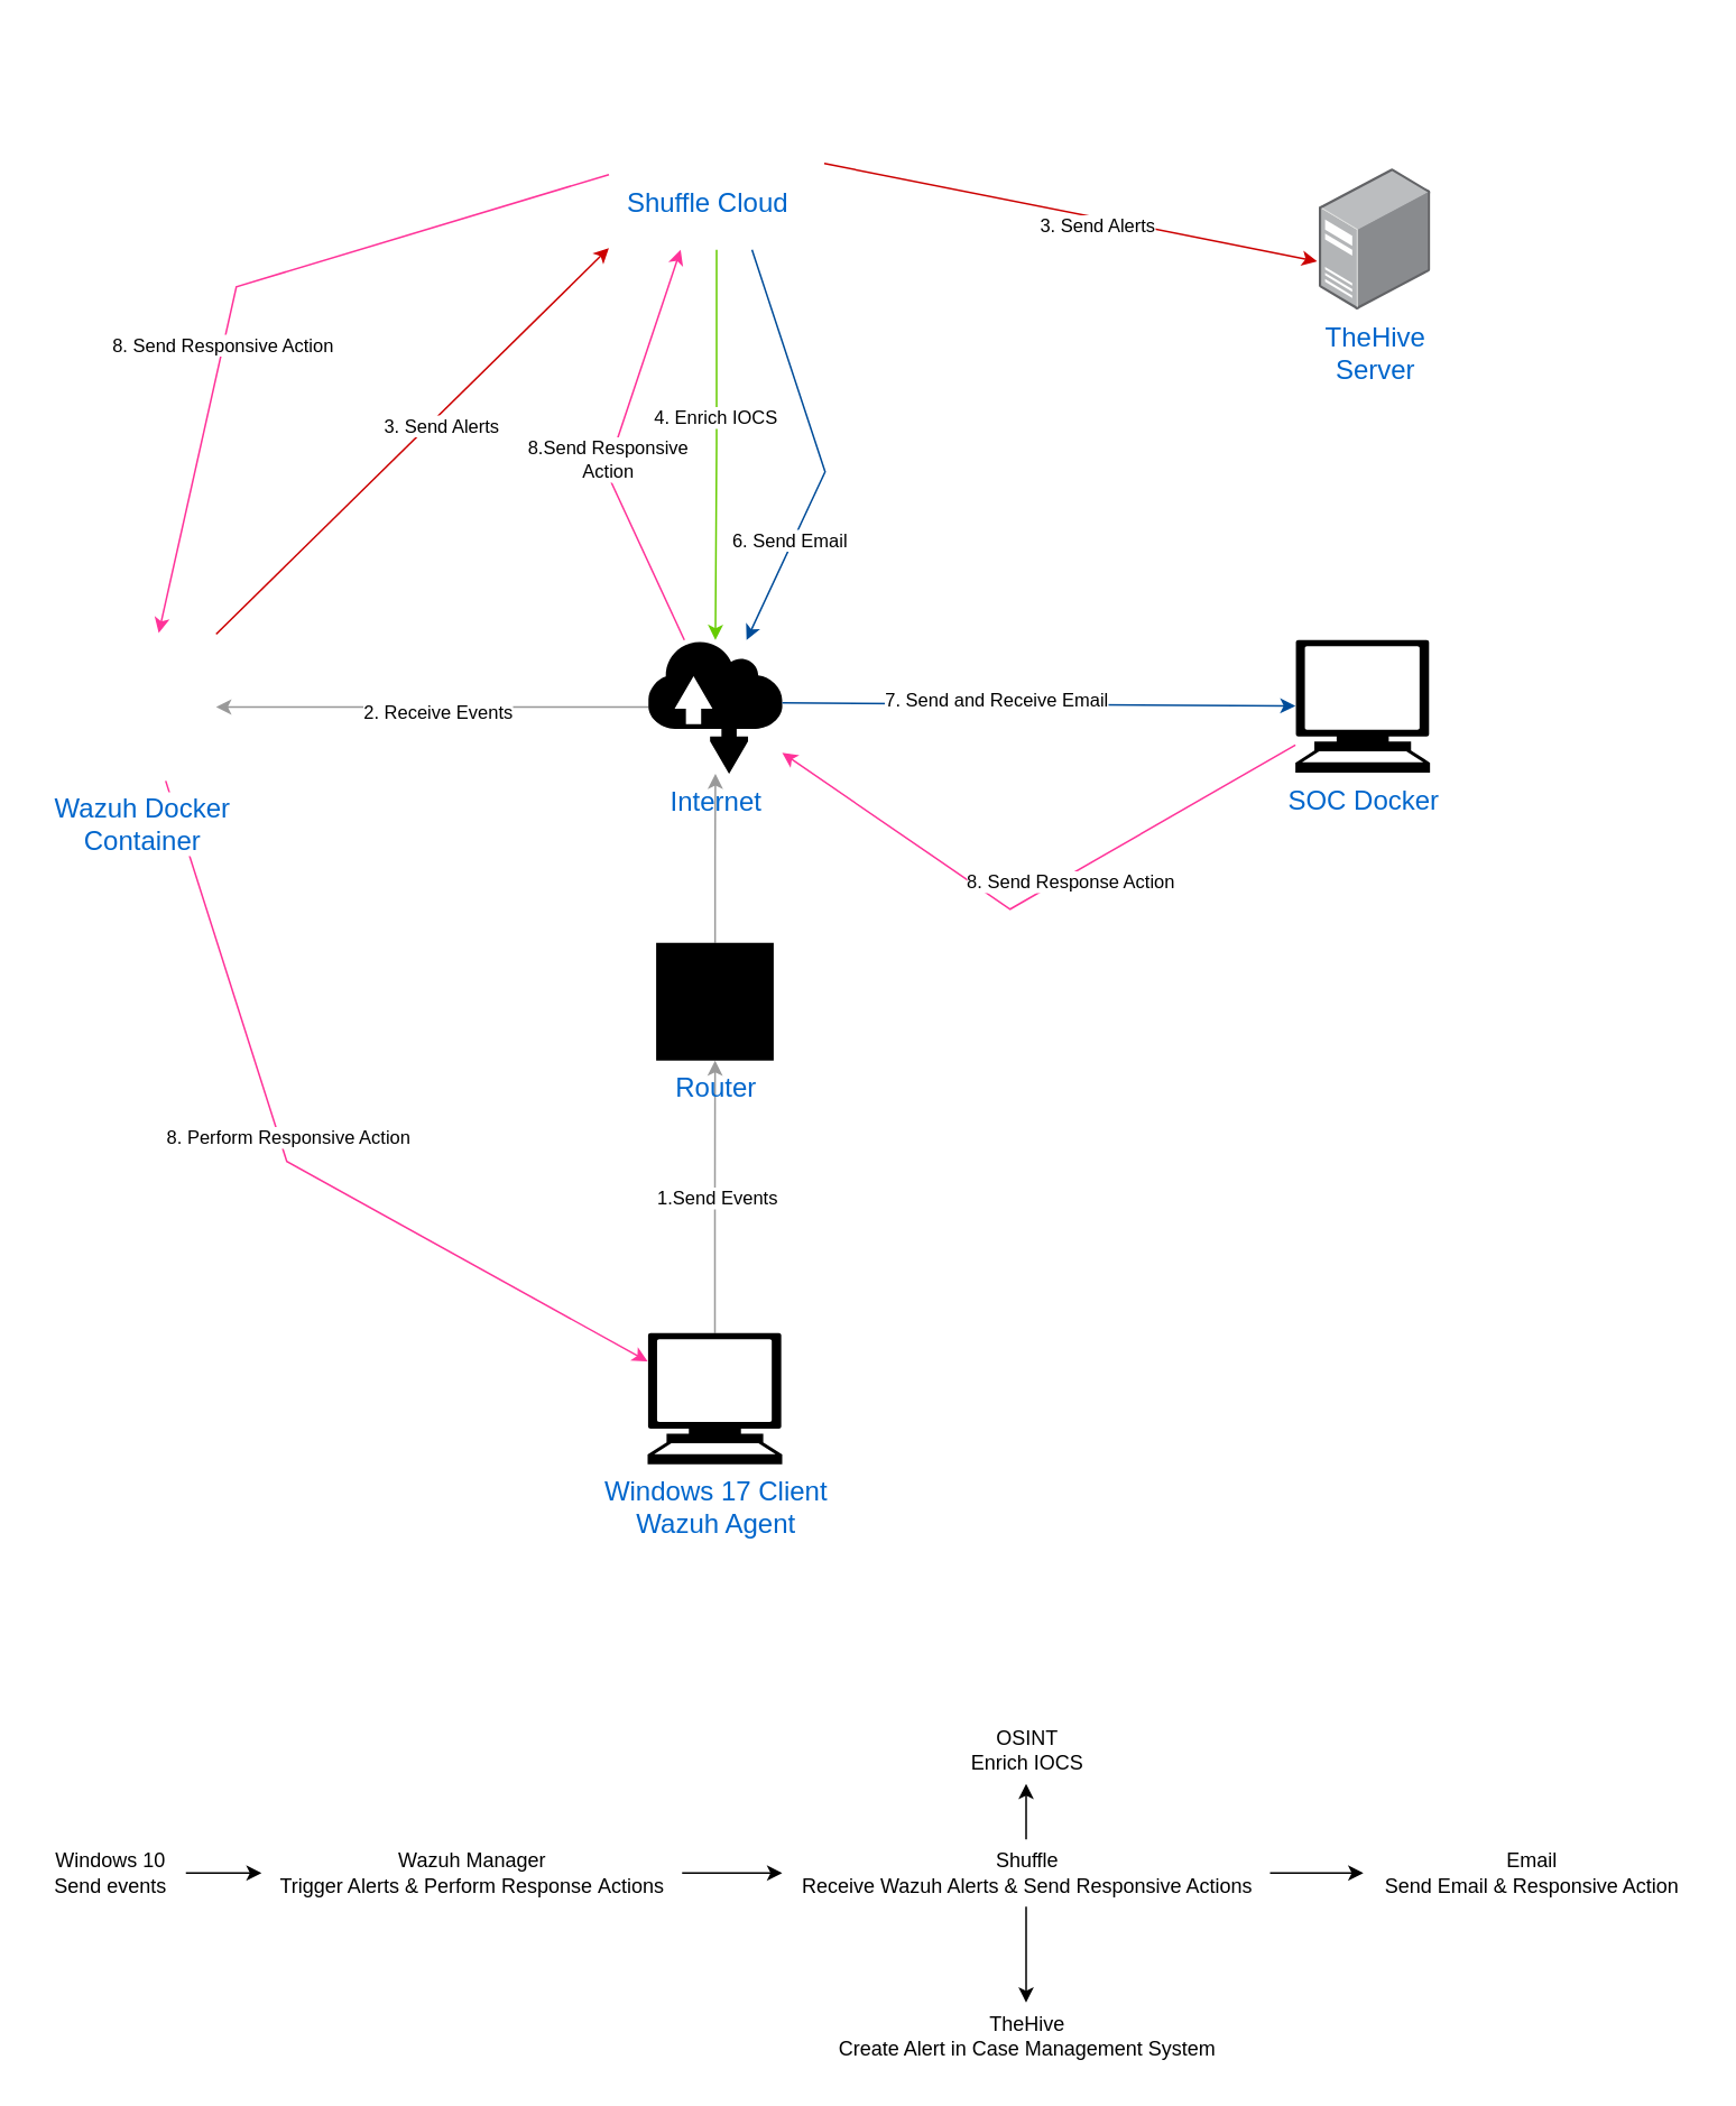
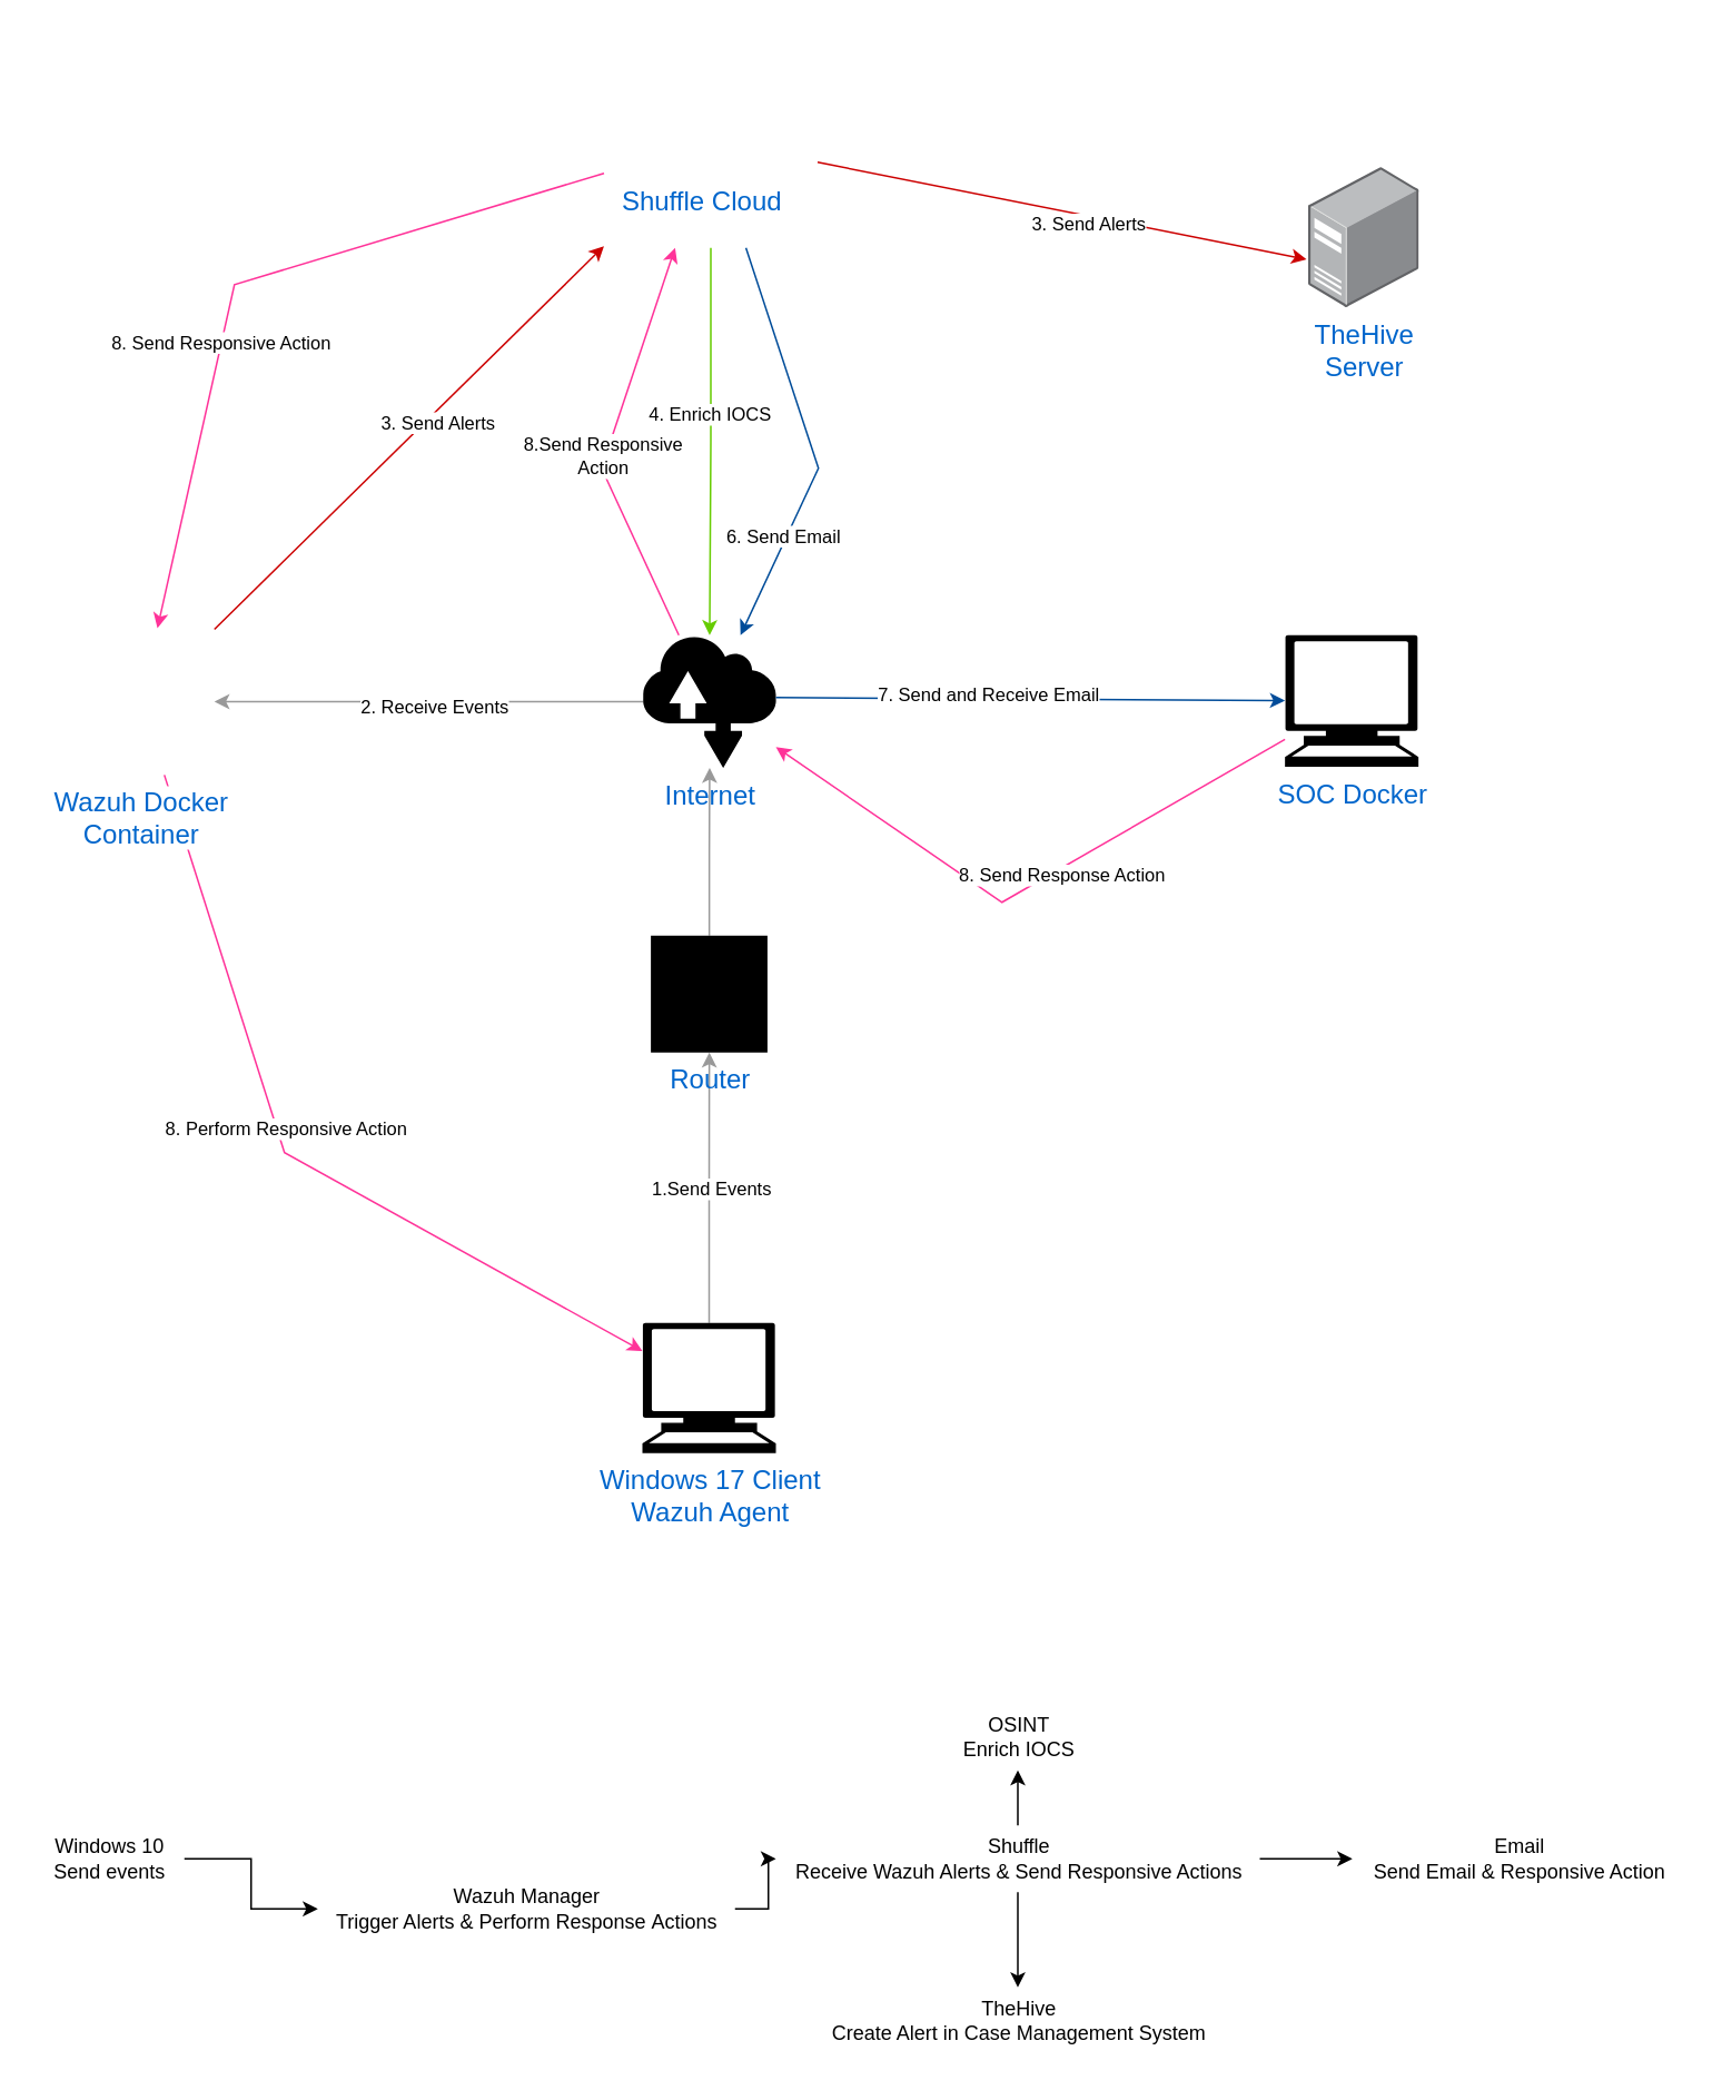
  <mxCell id="0" />
  <mxCell id="1" parent="0" />
  <mxCell id="2" value="" style="edgeStyle=orthogonalEdgeStyle;rounded=0;orthogonalLoop=1;jettySize=auto;html=1;startArrow=none;startFill=0;fillColor=#bac8d3;strokeColor=#999999;" parent="1" source="40" target="5" edge="1"><mxGeometry relative="1" as="geometry"><mxPoint x="425" y="790" as="sourcePoint" /></mxGeometry></mxCell>
  <mxCell id="3" value="1.Send Events" style="edgeLabel;html=1;align=center;verticalAlign=middle;resizable=0;points=[];" parent="2" vertex="1" connectable="0"><mxGeometry x="0.002" y="-1" relative="1" as="geometry"><mxPoint as="offset" /></mxGeometry></mxCell>
  <mxCell id="4" value="" style="edgeStyle=orthogonalEdgeStyle;rounded=0;orthogonalLoop=1;jettySize=auto;html=1;strokeColor=#999999;" parent="1" source="5" target="10" edge="1"><mxGeometry relative="1" as="geometry" /></mxCell>
  <mxCell id="5" value="&lt;font style=&quot;color: rgb(0, 102, 204); font-size: 16px;&quot;&gt;Router&lt;/font&gt;" style="sketch=0;verticalLabelPosition=bottom;sketch=0;aspect=fixed;html=1;verticalAlign=top;strokeColor=none;fillColor=#000000;align=center;outlineConnect=0;pointerEvents=1;shape=mxgraph.citrix2.wifi_router;" parent="1" vertex="1"><mxGeometry x="389.57" y="560" width="69.86" height="70" as="geometry" /></mxCell>
  <mxCell id="6" value="" style="edgeStyle=orthogonalEdgeStyle;rounded=0;orthogonalLoop=1;jettySize=auto;html=1;strokeColor=#999999;" parent="1" source="10" target="36" edge="1"><mxGeometry relative="1" as="geometry"><mxPoint x="119.5" y="419.75" as="targetPoint" /></mxGeometry></mxCell>
  <mxCell id="7" value="2. Receive Events" style="edgeLabel;html=1;align=center;verticalAlign=middle;resizable=0;points=[];" parent="6" vertex="1" connectable="0"><mxGeometry x="-0.02" y="3" relative="1" as="geometry"><mxPoint as="offset" /></mxGeometry></mxCell>
  <mxCell id="8" style="rounded=0;orthogonalLoop=1;jettySize=auto;html=1;strokeColor=#FF3399;" parent="1" source="10" target="42" edge="1"><mxGeometry relative="1" as="geometry"><Array as="points"><mxPoint x="360" y="280" /></Array><mxPoint x="407.026" y="196" as="targetPoint" /></mxGeometry></mxCell>
  <mxCell id="9" value="8.Send Responsive&lt;div&gt;Action&lt;/div&gt;" style="edgeLabel;html=1;align=center;verticalAlign=middle;resizable=0;points=[];" vertex="1" connectable="0" parent="8"><mxGeometry x="-0.063" y="2" relative="1" as="geometry"><mxPoint as="offset" /></mxGeometry></mxCell>
  <mxCell id="10" value="&lt;font style=&quot;color: rgb(0, 102, 204); font-size: 16px;&quot;&gt;Internet&lt;/font&gt;" style="outlineConnect=0;dashed=0;verticalLabelPosition=bottom;verticalAlign=top;align=center;html=1;shape=mxgraph.aws3.internet;fillColor=#000000;strokeColor=#10739e;" parent="1" vertex="1"><mxGeometry x="385" y="380" width="79.5" height="79.5" as="geometry" /></mxCell>
  <mxCell id="11" style="rounded=0;orthogonalLoop=1;jettySize=auto;html=1;strokeColor=#CC0000;" parent="1" source="36" target="42" edge="1"><mxGeometry relative="1" as="geometry"><mxPoint x="119.5" y="388.641" as="sourcePoint" /><mxPoint x="394" y="186.683" as="targetPoint" /></mxGeometry></mxCell>
  <mxCell id="12" value="3. Send Alerts" style="edgeLabel;html=1;align=center;verticalAlign=middle;resizable=0;points=[];" parent="11" vertex="1" connectable="0"><mxGeometry x="0.113" y="-5" relative="1" as="geometry"><mxPoint as="offset" /></mxGeometry></mxCell>
  <mxCell id="13" style="rounded=0;orthogonalLoop=1;jettySize=auto;html=1;strokeColor=#FF3399;" parent="1" source="36" target="40" edge="1"><mxGeometry relative="1" as="geometry"><Array as="points"><mxPoint x="170" y="690" /></Array><mxPoint x="140" y="440" as="sourcePoint" /><mxPoint x="375" y="798.529" as="targetPoint" /></mxGeometry></mxCell>
  <mxCell id="14" value="8. Perform Responsive Action" style="edgeLabel;html=1;align=center;verticalAlign=middle;resizable=0;points=[];" parent="13" vertex="1" connectable="0"><mxGeometry x="-0.072" y="5" relative="1" as="geometry"><mxPoint as="offset" /></mxGeometry></mxCell>
  <mxCell id="15" style="edgeStyle=orthogonalEdgeStyle;rounded=0;orthogonalLoop=1;jettySize=auto;html=1;strokeColor=#66CC00;" parent="1" source="42" target="10" edge="1"><mxGeometry relative="1" as="geometry"><mxPoint x="425.5" y="196" as="sourcePoint" /><mxPoint x="425" y="390" as="targetPoint" /></mxGeometry></mxCell>
  <mxCell id="16" value="4. Enrich IOCS" style="edgeLabel;html=1;align=center;verticalAlign=middle;resizable=0;points=[];" parent="15" vertex="1" connectable="0"><mxGeometry x="-0.146" y="-1" relative="1" as="geometry"><mxPoint as="offset" /></mxGeometry></mxCell>
  <mxCell id="17" style="rounded=0;orthogonalLoop=1;jettySize=auto;html=1;strokeColor=#004C99;" parent="1" source="42" target="10" edge="1"><mxGeometry relative="1" as="geometry"><mxPoint x="530" y="400" as="targetPoint" /><mxPoint x="443.692" y="196" as="sourcePoint" /><Array as="points"><mxPoint x="490" y="280" /></Array></mxGeometry></mxCell>
  <mxCell id="18" value="6. Send Email" style="edgeLabel;html=1;align=center;verticalAlign=middle;resizable=0;points=[];" parent="17" vertex="1" connectable="0"><mxGeometry x="0.484" y="-2" relative="1" as="geometry"><mxPoint as="offset" /></mxGeometry></mxCell>
  <mxCell id="19" style="rounded=0;orthogonalLoop=1;jettySize=auto;html=1;strokeColor=#FF3399;" parent="1" source="42" target="36" edge="1"><mxGeometry relative="1" as="geometry"><mxPoint x="394" y="163.772" as="sourcePoint" /><mxPoint x="79.8" y="380" as="targetPoint" /><Array as="points"><mxPoint x="140" y="170" /></Array></mxGeometry></mxCell>
  <mxCell id="20" value="8. Send Responsive Action" style="edgeLabel;html=1;align=center;verticalAlign=middle;resizable=0;points=[];" parent="19" vertex="1" connectable="0"><mxGeometry x="0.209" y="-1" relative="1" as="geometry"><mxPoint as="offset" /></mxGeometry></mxCell>
  <mxCell id="21" style="rounded=0;orthogonalLoop=1;jettySize=auto;html=1;strokeColor=#FF3399;" parent="1" source="41" target="10" edge="1"><mxGeometry relative="1" as="geometry"><Array as="points"><mxPoint x="600" y="540" /></Array><mxPoint x="749.6" y="449.873" as="sourcePoint" /></mxGeometry></mxCell>
  <mxCell id="22" value="8. Send Response Action" style="edgeLabel;html=1;align=center;verticalAlign=middle;resizable=0;points=[];" parent="21" vertex="1" connectable="0"><mxGeometry x="-0.13" y="3" relative="1" as="geometry"><mxPoint as="offset" /></mxGeometry></mxCell>
  <mxCell id="23" style="rounded=0;orthogonalLoop=1;jettySize=auto;html=1;entryX=1;entryY=0.47;entryDx=0;entryDy=0;entryPerimeter=0;strokeColor=#004C99;startArrow=classic;startFill=1;endArrow=none;endFill=1;" parent="1" source="41" target="10" edge="1"><mxGeometry relative="1" as="geometry"><mxPoint x="749.6" y="419.394" as="sourcePoint" /></mxGeometry></mxCell>
  <mxCell id="24" value="7. Send and Receive Email" style="edgeLabel;html=1;align=center;verticalAlign=middle;resizable=0;points=[];" parent="23" vertex="1" connectable="0"><mxGeometry x="0.166" y="-3" relative="1" as="geometry"><mxPoint as="offset" /></mxGeometry></mxCell>
  <mxCell id="25" style="edgeStyle=orthogonalEdgeStyle;rounded=0;orthogonalLoop=1;jettySize=auto;html=1;" parent="1" source="26" target="28" edge="1"><mxGeometry relative="1" as="geometry"><mxPoint x="250" y="1113" as="targetPoint" /></mxGeometry></mxCell>
  <mxCell id="26" value="Windows 10&lt;div&gt;Send events&lt;/div&gt;" style="text;html=1;align=center;verticalAlign=middle;resizable=0;points=[];autosize=1;strokeColor=none;fillColor=none;" parent="1" vertex="1"><mxGeometry x="20" y="1093" width="90" height="40" as="geometry" /></mxCell>
  <mxCell id="27" style="edgeStyle=orthogonalEdgeStyle;rounded=0;orthogonalLoop=1;jettySize=auto;html=1;" parent="1" source="28" target="32" edge="1"><mxGeometry relative="1" as="geometry" /></mxCell>
- <mxCell id="28" value="Wazuh Manager&lt;div&gt;Trigger Alerts&amp;nbsp;&lt;span style=&quot;background-color: transparent; color: light-dark(rgb(0, 0, 0), rgb(255, 255, 255));&quot;&gt;&amp;amp; Perform Response&amp;nbsp;&lt;/span&gt;&lt;span style=&quot;background-color: transparent; color: light-dark(rgb(0, 0, 0), rgb(255, 255, 255));&quot;&gt;Actions&lt;/span&gt;&lt;/div&gt;" style="text;html=1;align=center;verticalAlign=middle;resizable=0;points=[];autosize=1;strokeColor=none;fillColor=none;" parent="1" vertex="1"><mxGeometry x="155" y="1093" width="250" height="40" as="geometry" /></mxCell>
+ <mxCell id="28" value="Wazuh Manager&lt;div&gt;Trigger Alerts&amp;nbsp;&lt;span style=&quot;background-color: transparent; color: light-dark(rgb(0, 0, 0), rgb(255, 255, 255));&quot;&gt;&amp;amp; Perform Response&amp;nbsp;&lt;/span&gt;&lt;span style=&quot;background-color: transparent; color: light-dark(rgb(0, 0, 0), rgb(255, 255, 255));&quot;&gt;Actions&lt;/span&gt;&lt;/div&gt;" style="text;html=1;align=center;verticalAlign=middle;resizable=0;points=[];autosize=1;strokeColor=none;fillColor=none;" parent="1" vertex="1"><mxGeometry x="190" y="1123" width="250" height="40" as="geometry" /></mxCell>
  <mxCell id="29" style="edgeStyle=orthogonalEdgeStyle;rounded=0;orthogonalLoop=1;jettySize=auto;html=1;" parent="1" source="32" target="33" edge="1"><mxGeometry relative="1" as="geometry" /></mxCell>
  <mxCell id="30" style="edgeStyle=orthogonalEdgeStyle;rounded=0;orthogonalLoop=1;jettySize=auto;html=1;" parent="1" source="32" target="34" edge="1"><mxGeometry relative="1" as="geometry" /></mxCell>
  <mxCell id="31" style="edgeStyle=orthogonalEdgeStyle;rounded=0;orthogonalLoop=1;jettySize=auto;html=1;" parent="1" source="32" target="35" edge="1"><mxGeometry relative="1" as="geometry" /></mxCell>
  <mxCell id="32" value="Shuffle&lt;div&gt;Receive Wazuh Alerts&amp;nbsp;&lt;span style=&quot;background-color: transparent; color: light-dark(rgb(0, 0, 0), rgb(255, 255, 255));&quot;&gt;&amp;amp; Send Responsive Actions&lt;/span&gt;&lt;/div&gt;" style="text;html=1;align=center;verticalAlign=middle;resizable=0;points=[];autosize=1;strokeColor=none;fillColor=none;" parent="1" vertex="1"><mxGeometry x="464.5" y="1093" width="290" height="40" as="geometry" /></mxCell>
  <mxCell id="33" value="OSINT&lt;div&gt;Enrich IOCS&lt;/div&gt;" style="text;html=1;align=center;verticalAlign=middle;resizable=0;points=[];autosize=1;strokeColor=none;fillColor=none;" parent="1" vertex="1"><mxGeometry x="564.5" y="1020" width="90" height="40" as="geometry" /></mxCell>
  <mxCell id="34" value="TheHive&lt;div&gt;Create Alert in Case Management System&lt;/div&gt;" style="text;html=1;align=center;verticalAlign=middle;resizable=0;points=[];autosize=1;strokeColor=none;fillColor=none;" parent="1" vertex="1"><mxGeometry x="484.5" y="1190" width="250" height="40" as="geometry" /></mxCell>
  <mxCell id="35" value="Email&lt;div&gt;Send Email &amp;amp; Responsive Action&lt;/div&gt;" style="text;html=1;align=center;verticalAlign=middle;resizable=0;points=[];autosize=1;strokeColor=none;fillColor=none;" parent="1" vertex="1"><mxGeometry x="810" y="1093" width="200" height="40" as="geometry" /></mxCell>
  <mxCell id="36" value="&lt;font style=&quot;color: rgb(0, 102, 204);&quot;&gt;Wazuh Docker&lt;/font&gt;&lt;div&gt;&lt;font style=&quot;color: rgb(0, 102, 204);&quot;&gt;Container&lt;/font&gt;&lt;/div&gt;" style="shape=image;html=1;verticalAlign=top;verticalLabelPosition=bottom;labelBackgroundColor=#ffffff;imageAspect=0;aspect=fixed;image=https://cdn1.iconfinder.com/data/icons/ionicons-fill-vol-2/512/logo-docker-128.png;fontSize=16;" vertex="1" parent="1"><mxGeometry x="40" y="375.75" width="88" height="88" as="geometry" /></mxCell>
  <mxCell id="37" value="&lt;font style=&quot;font-size: 16px; color: rgb(0, 102, 204);&quot;&gt;TheHive&lt;/font&gt;&lt;div&gt;&lt;font style=&quot;font-size: 16px; color: rgb(0, 102, 204);&quot;&gt;Server&lt;/font&gt;&lt;/div&gt;" style="image;points=[];aspect=fixed;html=1;align=center;shadow=0;dashed=0;image=img/lib/allied_telesis/computer_and_terminals/Server_Desktop.svg;fontColor=default;" vertex="1" parent="1"><mxGeometry x="784" y="100" width="66.27" height="84" as="geometry" /></mxCell>
  <mxCell id="38" style="rounded=0;orthogonalLoop=1;jettySize=auto;html=1;strokeColor=#CC0000;entryX=-0.023;entryY=0.653;entryDx=0;entryDy=0;entryPerimeter=0;" edge="1" parent="1" source="42" target="37"><mxGeometry relative="1" as="geometry"><mxPoint x="457" y="163.341" as="sourcePoint" /><mxPoint x="670" y="300" as="targetPoint" /></mxGeometry></mxCell>
  <mxCell id="39" value="3. Send Alerts" style="edgeLabel;html=1;align=center;verticalAlign=middle;resizable=0;points=[];" vertex="1" connectable="0" parent="38"><mxGeometry x="0.113" y="-5" relative="1" as="geometry"><mxPoint as="offset" /></mxGeometry></mxCell>
  <mxCell id="40" value="&lt;span style=&quot;color: rgb(0, 102, 204);&quot;&gt;&lt;font style=&quot;font-size: 16px;&quot;&gt;Windows 17 Client&lt;/font&gt;&lt;/span&gt;&lt;div style=&quot;color: rgb(0, 102, 204);&quot;&gt;&lt;font style=&quot;font-size: 16px;&quot;&gt;Wazuh Agent&lt;/font&gt;&lt;/div&gt;" style="shape=mxgraph.signs.tech.computer;html=1;pointerEvents=1;fillColor=#000000;strokeColor=none;verticalLabelPosition=bottom;verticalAlign=top;align=center;" vertex="1" parent="1"><mxGeometry x="384.5" y="792" width="80" height="78" as="geometry" /></mxCell>
  <mxCell id="41" value="&lt;span style=&quot;color: rgb(0, 102, 204);&quot;&gt;&lt;font style=&quot;font-size: 16px;&quot;&gt;SOC Docker&lt;/font&gt;&lt;/span&gt;" style="shape=mxgraph.signs.tech.computer;html=1;pointerEvents=1;fillColor=#000000;strokeColor=none;verticalLabelPosition=bottom;verticalAlign=top;align=center;" vertex="1" parent="1"><mxGeometry x="769.6" y="380" width="80" height="78.75" as="geometry" /></mxCell>
  <mxCell id="42" value="" style="shape=image;verticalAlign=top;verticalLabelPosition=bottom;labelBackgroundColor=#ffffff;imageAspect=0;aspect=fixed;image=https://cdn0.iconfinder.com/data/icons/google-material-design-3-0/48/ic_http_48px-128.png;fontFamily=Helvetica;html=1;fontColor=#0066CC;fontSize=20;" vertex="1" parent="1"><mxGeometry x="361.5" y="20" width="128" height="128" as="geometry" /></mxCell>
  <mxCell id="43" value="&lt;font style=&quot;color: rgb(0, 102, 204); font-size: 16px;&quot;&gt;Shuffle Cloud&lt;/font&gt;" style="text;html=1;align=center;verticalAlign=middle;resizable=0;points=[];autosize=1;strokeColor=none;fillColor=none;" vertex="1" parent="1"><mxGeometry x="359.5" y="105" width="120" height="30" as="geometry" /></mxCell>
